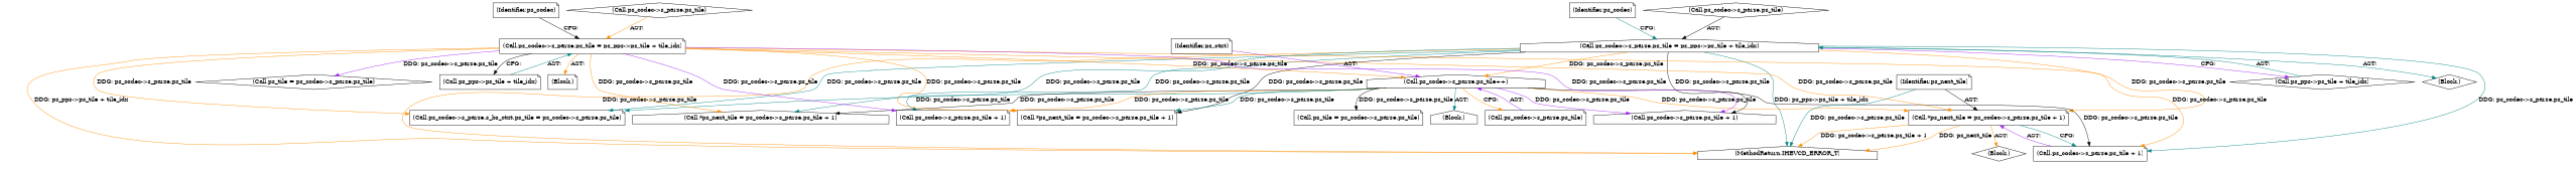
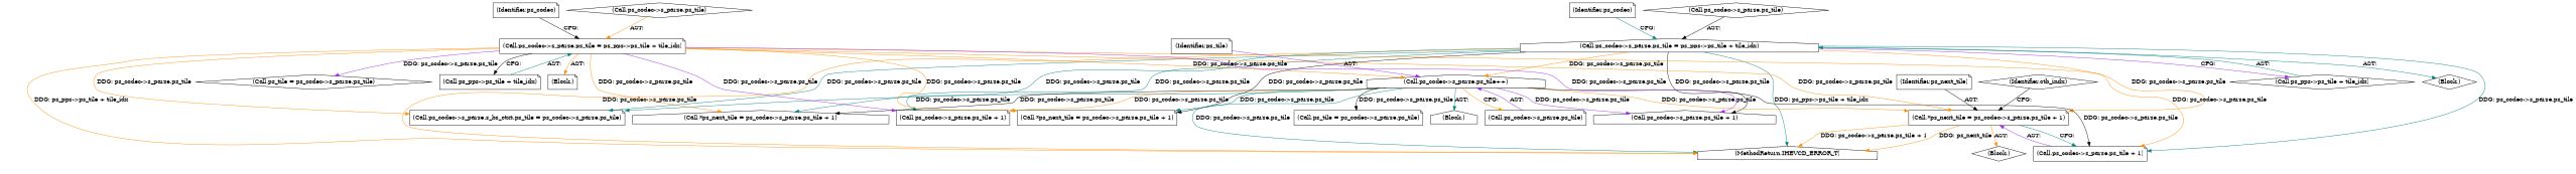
  digraph {
    node [shape=note]
    edge [color=darkorange]
    n1 [label="(Call,*ps_next_tile = ps_codec->s_parse.ps_tile + 1)"]
    n2 [label="(Block,)" shape=diamond]
    n3 [label="(MethodReturn,IHEVCD_ERROR_T)" shape=house]
    n4 [label="(Call,ps_codec->s_parse.ps_tile + 1)"]
    n5 [label="(Call,ps_codec->s_parse.ps_tile = ps_pps->ps_tile + tile_idx)" shape=house]
    n6 [label="(Call,ps_codec->s_parse.ps_tile++)" shape=house]
    n7 [label="(Call,ps_codec->s_parse.ps_tile + 1)" shape=house]
    n8 [label="(Call,ps_codec->s_parse.s_bs_ctxt.ps_tile = ps_codec->s_parse.ps_tile)"]
    n9 [label="(Call,*ps_next_tile = ps_codec->s_parse.ps_tile + 1)" shape=house]
    n10 [label="(Call,ps_codec->s_parse.ps_tile + 1)"]
    n11 [label="(Call,ps_pps->ps_tile + tile_idx)" shape=diamond]
    n12 [label="(Block,)" shape=diamond]
    n13 [label="(Call,*ps_next_tile = ps_codec->s_parse.ps_tile + 1)"]
    n14 [label="(Call,ps_tile = ps_codec->s_parse.ps_tile)"]
    n15 [label="(Block,)" shape=house]
    n16 [label="(Call,ps_codec->s_parse.ps_tile)"]
    n17 [label="(Call,ps_codec->s_parse.ps_tile = ps_pps->ps_tile + tile_idx)"]
    n18 [label="(Call,ps_tile = ps_codec->s_parse.ps_tile)" shape=diamond]
    n19 [label="(Call,ps_pps->ps_tile + tile_idx)"]
    n20 [label="(Block,)"]
    n21 [label="(Identifier,ps_codec)"]
    n22 [label="(Identifier,ps_next_tile)"]
    n23 [label="(Identifier,ps_codec)"]
    n24 [label="(Call,ps_codec->s_parse.ps_tile)" shape=diamond]
+   n25 [label="(Identifier,ctb_indx)" shape=diamond]
    n26 [label="(Call,ps_codec->s_parse.ps_tile)" shape=diamond]
-   n27 [label="(Identifier,ps_ctxt)"]
+   n27 [label="(Identifier,ps_tile)"]
    n1 -> n2 [label="AST: "]
    n1 -> n3 [label="DDG: ps_codec->s_parse.ps_tile + 1"]
    n1 -> n3 [label="DDG: ps_next_tile"]
    n1 -> n4 [color=teal label="CFG: "]
    n4 -> n1 [color=purple label="AST: "]
    n5 -> n1 [label="DDG: ps_codec->s_parse.ps_tile"]
    n5 -> n3 [label="DDG: ps_codec->s_parse.ps_tile"]
    n5 -> n3 [color=teal label="DDG: ps_pps->ps_tile + tile_idx"]
    n5 -> n4 [color=teal label="DDG: ps_codec->s_parse.ps_tile"]
    n5 -> n6 [label="DDG: ps_codec->s_parse.ps_tile"]
    n5 -> n7 [color=black label="DDG: ps_codec->s_parse.ps_tile"]
    n5 -> n8 [color=teal label="DDG: ps_codec->s_parse.ps_tile"]
    n5 -> n9 [color=teal label="DDG: ps_codec->s_parse.ps_tile"]
    n5 -> n10 [color=teal label="DDG: ps_codec->s_parse.ps_tile"]
    n5 -> n11 [color=purple label="CFG: "]
    n5 -> n12 [color=teal label="AST: "]
    n5 -> n13 [color=black label="DDG: ps_codec->s_parse.ps_tile"]
    n6 -> n1 [label="DDG: ps_codec->s_parse.ps_tile"]
-   n22 -> n3 [color=teal label="DDG: ps_codec->s_parse.ps_tile"]
+   n6 -> n3 [color=teal label="DDG: ps_codec->s_parse.ps_tile"]
    n6 -> n4 [color=black label="DDG: ps_codec->s_parse.ps_tile"]
    n6 -> n7 [color=purple label="DDG: ps_codec->s_parse.ps_tile"]
    n6 -> n8 [color=teal label="DDG: ps_codec->s_parse.ps_tile"]
    n6 -> n9 [color=black label="DDG: ps_codec->s_parse.ps_tile"]
    n6 -> n10 [label="DDG: ps_codec->s_parse.ps_tile"]
    n6 -> n13 [color=teal label="DDG: ps_codec->s_parse.ps_tile"]
    n6 -> n14 [color=black label="DDG: ps_codec->s_parse.ps_tile"]
    n6 -> n15 [color=teal label="AST: "]
    n6 -> n16 [label="CFG: "]
    n11 -> n5 [color=teal label="AST: "]
    n16 -> n6 [color=purple label="AST: "]
    n17 -> n1 [label="DDG: ps_codec->s_parse.ps_tile"]
    n17 -> n3 [label="DDG: ps_pps->ps_tile + tile_idx"]
    n17 -> n4 [label="DDG: ps_codec->s_parse.ps_tile"]
    n17 -> n6 [label="DDG: ps_codec->s_parse.ps_tile"]
    n17 -> n7 [color=purple label="DDG: ps_codec->s_parse.ps_tile"]
    n17 -> n8 [label="DDG: ps_codec->s_parse.ps_tile"]
    n17 -> n9 [label="DDG: ps_codec->s_parse.ps_tile"]
    n17 -> n10 [color=purple label="DDG: ps_codec->s_parse.ps_tile"]
    n17 -> n13 [label="DDG: ps_codec->s_parse.ps_tile"]
    n17 -> n18 [color=purple label="DDG: ps_codec->s_parse.ps_tile"]
    n17 -> n19 [color=black label="CFG: "]
    n17 -> n20 [label="AST: "]
    n19 -> n17 [color=teal label="AST: "]
    n21 -> n17 [color=black label="CFG: "]
    n22 -> n1 [color=black label="AST: "]
    n23 -> n5 [color=teal label="CFG: "]
    n24 -> n17 [label="AST: "]
+   n25 -> n1 [color=black label="CFG: "]
    n26 -> n5 [color=black label="AST: "]
    n27 -> n6 [color=purple label="AST: "]
  }
